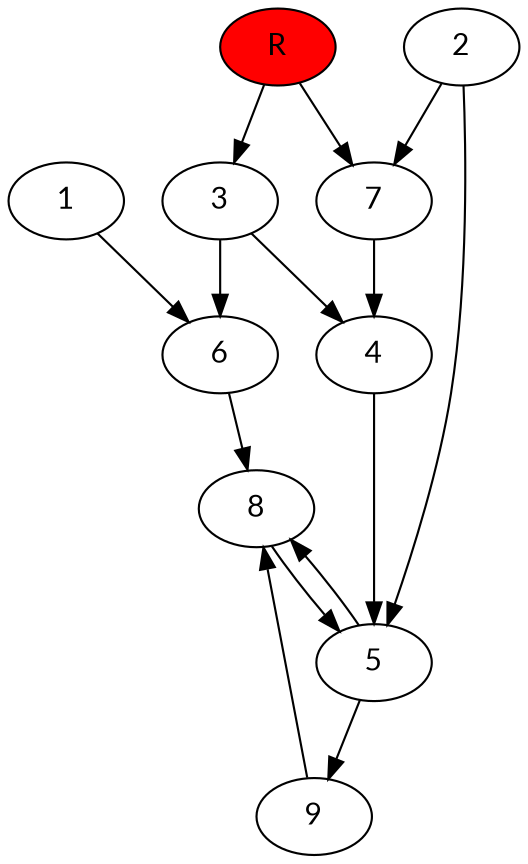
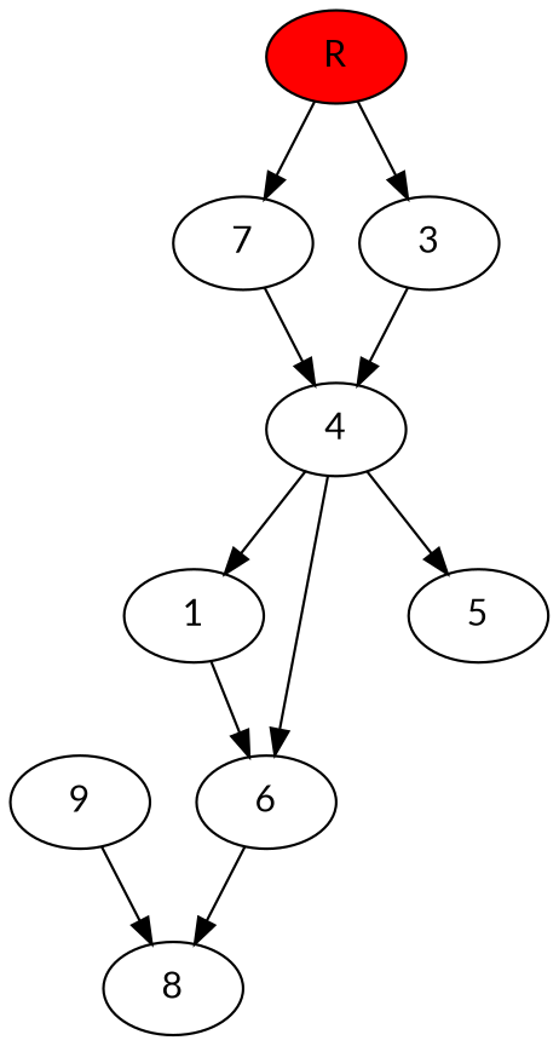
  digraph {
    fontname=Lato
    node [fontname=Lato]
    edge [fontname=Lato]
    1
    6
    8
-   2
    5
    7
    9
    4
    3
    R [fillcolor="#ff0000" style=filled]
    1 -> 6
    6 -> 8
-   8 -> 5
-   2 -> 5
-   2 -> 7
-   5 -> 8
-   5 -> 9
    7 -> 4
    9 -> 8
+   4 -> 1
    4 -> 5
-   3 -> 6
+   4 -> 6
    3 -> 4
    R -> 7
    R -> 3
  }
